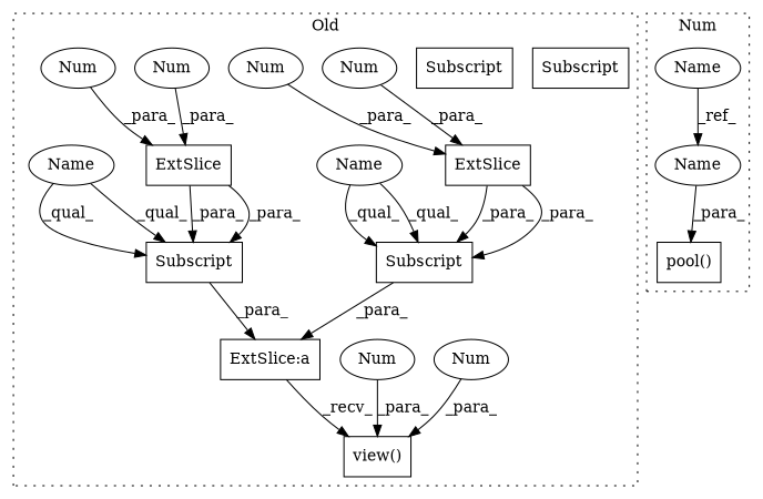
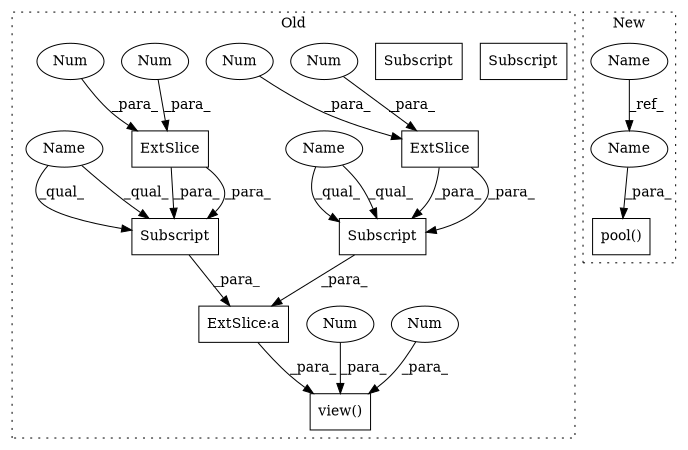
  digraph {
    node [a=76 l=1 s="2490,0" shape=ellipse]
    n1 [a=63 l="8,0" label=Subscript shape=box]
    n2 [a=82 label="ExtSlice:a" s=2489 shape=box]
    n3 [a=63 l="8,0" label=Subscript s="2481,0" shape=box]
    n4 [a=75 l="25,1" label="view()" s="2480,2509" shape=box]
    n5 [a=85 label=ExtSlice s=2490 shape=box]
    n6 [a=85 label=ExtSlice s=2481 shape=box]
    n7 [l=2 label=Num s=2505]
    n8 [label=Num s=2508]
    n9 [label=Num s=2487]
    n10 [label=Num s=2485]
    n11 [label=Num s=2496]
    n12 [label=Num s=2494]
    n13 [a=87 label=Name s=2490]
    n14 [a=63 l="8,0" label=Subscript shape=box]
    n15 [a=87 label=Name s=2481]
    n16 [a=63 l="8,0" label=Subscript s="2481,0" shape=box]
    n17 [a=75 l="10,1" label="pool()" s="2422,2433" shape=box]
    n18 [a=87 label=Name s=2395]
    n19 [a=87 label=Name s=2432]
    subgraph cluster_1 {
      label=Old
      style=dotted
      n1
      n2
      n3
      n4
      n5
      n6
      n7
      n8
      n9
      n10
      n11
      n12
      n13
      n14
      n15
      n16
    }
    subgraph cluster_2 {
-     label=Num
+     label=New
      style=dotted
      n17
      n18
      n19
    }
-   n2 -> n4 [label=_recv_]
+   n2 -> n4 [label=_para_]
    n5 -> n14 [label=_para_]
    n5 -> n14 [label=_para_]
    n6 -> n16 [label=_para_]
    n6 -> n16 [label=_para_]
    n7 -> n4 [label=_para_]
    n8 -> n4 [label=_para_]
    n9 -> n6 [label=_para_]
    n10 -> n6 [label=_para_]
    n11 -> n5 [label=_para_]
    n12 -> n5 [label=_para_]
    n13 -> n14 [label=_qual_]
    n13 -> n14 [label=_qual_]
    n14 -> n2 [label=_para_]
    n15 -> n16 [label=_qual_]
    n15 -> n16 [label=_qual_]
    n16 -> n2 [label=_para_]
    n18 -> n19 [label=_ref_]
    n19 -> n17 [label=_para_]
  }
